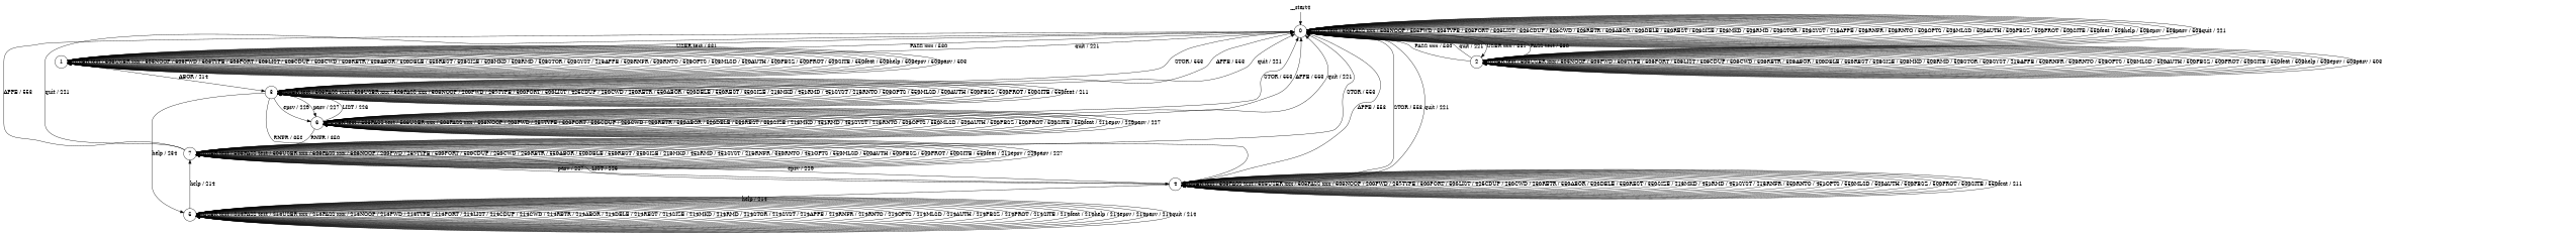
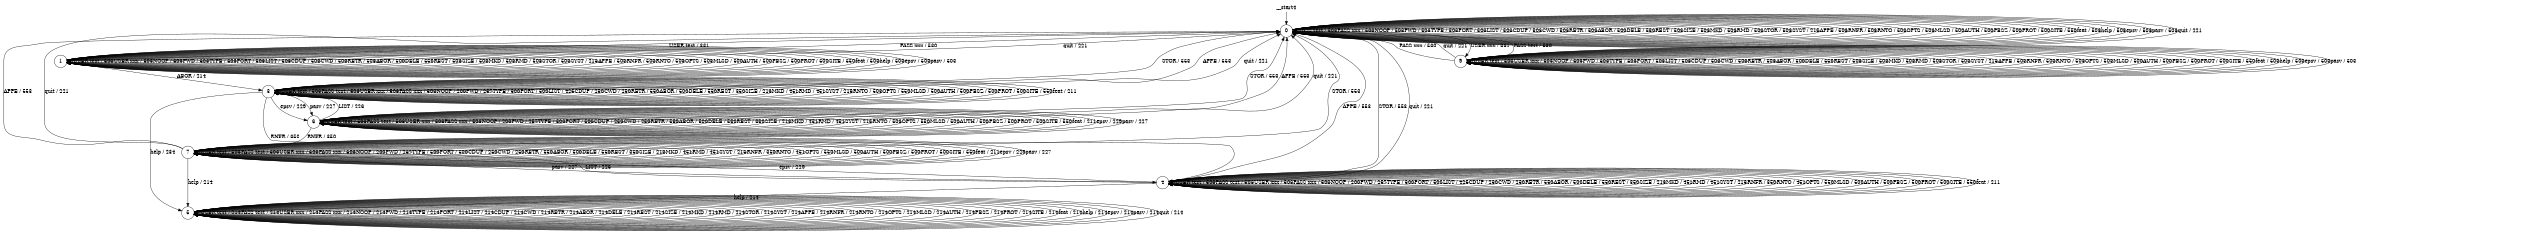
  digraph {
    node [shape=circle]
    n1 [label=0]
    n2 [label=1]
-   n3 [label=2]
+   n3 [label=9]
    n4 [label=3]
    n5 [label=4]
    n6 [label=5]
    n7 [label=6]
    n8 [label=7]
    n9 [height=0 label=__start4 shape=none width=0]
    n1 -> n1 [label="PASS test / 503"]
    n1 -> n1 [label="PASS xxx / 503"]
    n1 -> n1 [label="NOOP / 503"]
    n1 -> n1 [label="PWD / 503"]
    n1 -> n1 [label="TYPE / 503"]
    n1 -> n1 [label="PORT / 503"]
    n1 -> n1 [label="LIST / 503"]
    n1 -> n1 [label="CDUP / 503"]
    n1 -> n1 [label="CWD / 503"]
    n1 -> n1 [label="RETR / 503"]
    n1 -> n1 [label="ABOR / 500"]
    n1 -> n1 [label="DELE / 550"]
    n1 -> n1 [label="REST / 503"]
    n1 -> n1 [label="SIZE / 503"]
    n1 -> n1 [label="MKD / 503"]
    n1 -> n1 [label="RMD / 503"]
    n1 -> n1 [label="STOR / 503"]
    n1 -> n1 [label="SYST / 215"]
    n1 -> n1 [label="APPE / 503"]
    n1 -> n1 [label="RNFR / 503"]
    n1 -> n1 [label="RNTO / 503"]
    n1 -> n1 [label="OPTS / 503"]
    n1 -> n1 [label="MLSD / 500"]
    n1 -> n1 [label="AUTH / 500"]
    n1 -> n1 [label="PBSZ / 500"]
    n1 -> n1 [label="PROT / 500"]
    n1 -> n1 [label="SITE / 550"]
    n1 -> n1 [label="feat / 503"]
    n1 -> n1 [label="help / 503"]
    n1 -> n1 [label="epsv / 503"]
    n1 -> n1 [label="pasv / 503"]
    n1 -> n1 [label="quit / 221"]
    n1 -> n2 [label="USER test / 331"]
    n1 -> n3 [label="USER xxx / 331"]
    n2 -> n1 [label="PASS xxx / 530"]
    n2 -> n1 [label="quit / 221"]
    n2 -> n2 [label="USER test / 503"]
    n2 -> n2 [label="USER xxx / 503"]
    n2 -> n2 [label="NOOP / 503"]
    n2 -> n2 [label="PWD / 503"]
    n2 -> n2 [label="TYPE / 503"]
    n2 -> n2 [label="PORT / 503"]
    n2 -> n2 [label="LIST / 503"]
    n2 -> n2 [label="CDUP / 503"]
    n2 -> n2 [label="CWD / 503"]
    n2 -> n2 [label="RETR / 503"]
    n2 -> n2 [label="ABOR / 500"]
    n2 -> n2 [label="DELE / 550"]
    n2 -> n2 [label="REST / 503"]
    n2 -> n2 [label="SIZE / 503"]
    n2 -> n2 [label="MKD / 503"]
    n2 -> n2 [label="RMD / 503"]
    n2 -> n2 [label="STOR / 503"]
    n2 -> n2 [label="SYST / 215"]
    n2 -> n2 [label="APPE / 503"]
    n2 -> n2 [label="RNFR / 503"]
    n2 -> n2 [label="RNTO / 503"]
    n2 -> n2 [label="OPTS / 503"]
    n2 -> n2 [label="MLSD / 500"]
    n2 -> n2 [label="AUTH / 500"]
    n2 -> n2 [label="PBSZ / 500"]
    n2 -> n2 [label="PROT / 500"]
    n2 -> n2 [label="SITE / 550"]
    n2 -> n2 [label="feat / 503"]
    n2 -> n2 [label="help / 503"]
    n2 -> n2 [label="epsv / 503"]
    n2 -> n2 [label="pasv / 503"]
    n2 -> n4 [label="ABOR / 214"]
    n3 -> n1 [label="PASS test / 530"]
    n3 -> n1 [label="PASS xxx / 530"]
    n3 -> n1 [label="quit / 221"]
    n3 -> n3 [label="USER test / 503"]
    n3 -> n3 [label="USER xxx / 503"]
    n3 -> n3 [label="NOOP / 503"]
    n3 -> n3 [label="PWD / 503"]
    n3 -> n3 [label="TYPE / 503"]
    n3 -> n3 [label="PORT / 503"]
    n3 -> n3 [label="LIST / 503"]
    n3 -> n3 [label="CDUP / 503"]
    n3 -> n3 [label="CWD / 503"]
    n3 -> n3 [label="RETR / 503"]
    n3 -> n3 [label="ABOR / 500"]
    n3 -> n3 [label="DELE / 550"]
    n3 -> n3 [label="REST / 503"]
    n3 -> n3 [label="SIZE / 503"]
    n3 -> n3 [label="MKD / 503"]
    n3 -> n3 [label="RMD / 503"]
    n3 -> n3 [label="STOR / 503"]
    n3 -> n3 [label="SYST / 215"]
    n3 -> n3 [label="APPE / 503"]
    n3 -> n3 [label="RNFR / 503"]
    n3 -> n3 [label="RNTO / 503"]
    n3 -> n3 [label="OPTS / 503"]
    n3 -> n3 [label="MLSD / 500"]
    n3 -> n3 [label="AUTH / 500"]
    n3 -> n3 [label="PBSZ / 500"]
    n3 -> n3 [label="PROT / 500"]
    n3 -> n3 [label="SITE / 550"]
    n3 -> n3 [label="feat / 503"]
    n3 -> n3 [label="help / 503"]
    n3 -> n3 [label="epsv / 503"]
    n3 -> n3 [label="pasv / 503"]
    n4 -> n1 [label="STOR / 553"]
    n4 -> n1 [label="APPE / 553"]
    n4 -> n1 [label="quit / 221"]
    n4 -> n4 [label="USER test / 503"]
    n4 -> n4 [label="PASS test / 503"]
    n4 -> n4 [label="USER xxx / 503"]
    n4 -> n4 [label="PASS xxx / 503"]
    n4 -> n4 [label="NOOP / 200"]
    n4 -> n4 [label="PWD / 257"]
    n4 -> n4 [label="TYPE / 500"]
    n4 -> n4 [label="PORT / 500"]
    n4 -> n4 [label="LIST / 425"]
    n4 -> n4 [label="CDUP / 250"]
    n4 -> n4 [label="CWD / 250"]
    n4 -> n4 [label="RETR / 550"]
    n4 -> n4 [label="ABOR / 500"]
    n4 -> n4 [label="DELE / 550"]
    n4 -> n4 [label="REST / 350"]
    n4 -> n4 [label="SIZE / 213"]
    n4 -> n4 [label="MKD / 451"]
    n4 -> n4 [label="RMD / 451"]
    n4 -> n4 [label="SYST / 215"]
    n4 -> n4 [label="RNTO / 503"]
    n4 -> n4 [label="OPTS / 550"]
    n4 -> n4 [label="MLSD / 500"]
    n4 -> n4 [label="AUTH / 500"]
    n4 -> n4 [label="PBSZ / 500"]
    n4 -> n4 [label="PROT / 500"]
    n4 -> n4 [label="SITE / 550"]
    n4 -> n4 [label="feat / 211"]
    n4 -> n5 [label="RNFR / 350"]
    n4 -> n6 [label="help / 234"]
    n4 -> n7 [label="epsv / 229"]
    n4 -> n7 [label="pasv / 227"]
    n5 -> n1 [label="STOR / 553"]
    n5 -> n1 [label="APPE / 553"]
    n5 -> n1 [label="quit / 221"]
    n5 -> n5 [label="USER test / 503"]
    n5 -> n5 [label="PASS test / 503"]
    n5 -> n5 [label="USER xxx / 503"]
    n5 -> n5 [label="PASS xxx / 503"]
    n5 -> n5 [label="NOOP / 200"]
    n5 -> n5 [label="PWD / 257"]
    n5 -> n5 [label="TYPE / 500"]
    n5 -> n5 [label="PORT / 500"]
    n5 -> n5 [label="LIST / 425"]
    n5 -> n5 [label="CDUP / 250"]
    n5 -> n5 [label="CWD / 250"]
    n5 -> n5 [label="RETR / 550"]
    n5 -> n5 [label="ABOR / 500"]
    n5 -> n5 [label="DELE / 550"]
    n5 -> n5 [label="REST / 350"]
    n5 -> n5 [label="SIZE / 213"]
    n5 -> n5 [label="MKD / 451"]
    n5 -> n5 [label="RMD / 451"]
    n5 -> n5 [label="SYST / 215"]
    n5 -> n5 [label="RNFR / 350"]
    n5 -> n5 [label="RNTO / 451"]
    n5 -> n5 [label="OPTS / 550"]
    n5 -> n5 [label="MLSD / 500"]
    n5 -> n5 [label="AUTH / 500"]
    n5 -> n5 [label="PBSZ / 500"]
    n5 -> n5 [label="PROT / 500"]
    n5 -> n5 [label="SITE / 550"]
    n5 -> n5 [label="feat / 211"]
    n5 -> n6 [label="help / 214"]
    n5 -> n8 [label="epsv / 229"]
    n5 -> n8 [label="pasv / 227"]
    n6 -> n6 [label="USER test / 214"]
    n6 -> n6 [label="PASS test / 214"]
    n6 -> n6 [label="USER xxx / 214"]
    n6 -> n6 [label="PASS xxx / 214"]
    n6 -> n6 [label="NOOP / 214"]
    n6 -> n6 [label="PWD / 214"]
    n6 -> n6 [label="TYPE / 214"]
    n6 -> n6 [label="PORT / 214"]
    n6 -> n6 [label="LIST / 214"]
    n6 -> n6 [label="CDUP / 214"]
    n6 -> n6 [label="CWD / 214"]
    n6 -> n6 [label="RETR / 214"]
    n6 -> n6 [label="ABOR / 214"]
    n6 -> n6 [label="DELE / 214"]
    n6 -> n6 [label="REST / 214"]
    n6 -> n6 [label="SIZE / 214"]
    n6 -> n6 [label="MKD / 214"]
    n6 -> n6 [label="RMD / 214"]
    n6 -> n6 [label="STOR / 214"]
    n6 -> n6 [label="SYST / 214"]
    n6 -> n6 [label="APPE / 214"]
    n6 -> n6 [label="RNFR / 214"]
    n6 -> n6 [label="RNTO / 214"]
    n6 -> n6 [label="OPTS / 214"]
    n6 -> n6 [label="MLSD / 214"]
    n6 -> n6 [label="AUTH / 214"]
    n6 -> n6 [label="PBSZ / 214"]
    n6 -> n6 [label="PROT / 214"]
    n6 -> n6 [label="SITE / 214"]
    n6 -> n6 [label="feat / 214"]
    n6 -> n6 [label="help / 214"]
    n6 -> n6 [label="epsv / 214"]
    n6 -> n6 [label="pasv / 214"]
    n6 -> n6 [label="quit / 214"]
    n7 -> n1 [label="STOR / 553"]
    n7 -> n1 [label="APPE / 553"]
    n7 -> n1 [label="quit / 221"]
    n7 -> n4 [label="LIST / 226"]
    n7 -> n7 [label="USER test / 503"]
    n7 -> n7 [label="PASS test / 503"]
    n7 -> n7 [label="USER xxx / 503"]
    n7 -> n7 [label="PASS xxx / 503"]
    n7 -> n7 [label="NOOP / 200"]
    n7 -> n7 [label="PWD / 257"]
    n7 -> n7 [label="TYPE / 500"]
    n7 -> n7 [label="PORT / 500"]
    n7 -> n7 [label="CDUP / 250"]
    n7 -> n7 [label="CWD / 250"]
    n7 -> n7 [label="RETR / 550"]
    n7 -> n7 [label="ABOR / 500"]
    n7 -> n7 [label="DELE / 550"]
    n7 -> n7 [label="REST / 350"]
    n7 -> n7 [label="SIZE / 213"]
    n7 -> n7 [label="MKD / 451"]
    n7 -> n7 [label="RMD / 451"]
    n7 -> n7 [label="SYST / 215"]
    n7 -> n7 [label="RNTO / 503"]
    n7 -> n7 [label="OPTS / 550"]
    n7 -> n7 [label="MLSD / 500"]
    n7 -> n7 [label="AUTH / 500"]
    n7 -> n7 [label="PBSZ / 500"]
    n7 -> n7 [label="PROT / 500"]
    n7 -> n7 [label="SITE / 550"]
    n7 -> n7 [label="feat / 211"]
    n7 -> n7 [label="epsv / 229"]
    n7 -> n7 [label="pasv / 227"]
    n7 -> n8 [label="RNFR / 350"]
    n8 -> n1 [label="STOR / 553"]
    n8 -> n1 [label="APPE / 553"]
    n8 -> n1 [label="quit / 221"]
    n8 -> n5 [label="LIST / 226"]
-   n6 -> n8 [label="help / 214"]
+   n8 -> n6 [label="help / 214"]
    n8 -> n8 [label="USER test / 503"]
    n8 -> n8 [label="PASS test / 503"]
    n8 -> n8 [label="USER xxx / 503"]
    n8 -> n8 [label="PASS xxx / 503"]
    n8 -> n8 [label="NOOP / 200"]
    n8 -> n8 [label="PWD / 257"]
    n8 -> n8 [label="TYPE / 500"]
    n8 -> n8 [label="PORT / 500"]
    n8 -> n8 [label="CDUP / 250"]
    n8 -> n8 [label="CWD / 250"]
    n8 -> n8 [label="RETR / 550"]
    n8 -> n8 [label="ABOR / 500"]
    n8 -> n8 [label="DELE / 550"]
    n8 -> n8 [label="REST / 350"]
    n8 -> n8 [label="SIZE / 213"]
    n8 -> n8 [label="MKD / 451"]
    n8 -> n8 [label="RMD / 451"]
    n8 -> n8 [label="SYST / 215"]
    n8 -> n8 [label="RNFR / 350"]
    n8 -> n8 [label="RNTO / 451"]
    n8 -> n8 [label="OPTS / 550"]
    n8 -> n8 [label="MLSD / 500"]
    n8 -> n8 [label="AUTH / 500"]
    n8 -> n8 [label="PBSZ / 500"]
    n8 -> n8 [label="PROT / 500"]
    n8 -> n8 [label="SITE / 550"]
    n8 -> n8 [label="feat / 211"]
    n8 -> n8 [label="epsv / 229"]
    n8 -> n8 [label="pasv / 227"]
    n9 -> n1
  }
